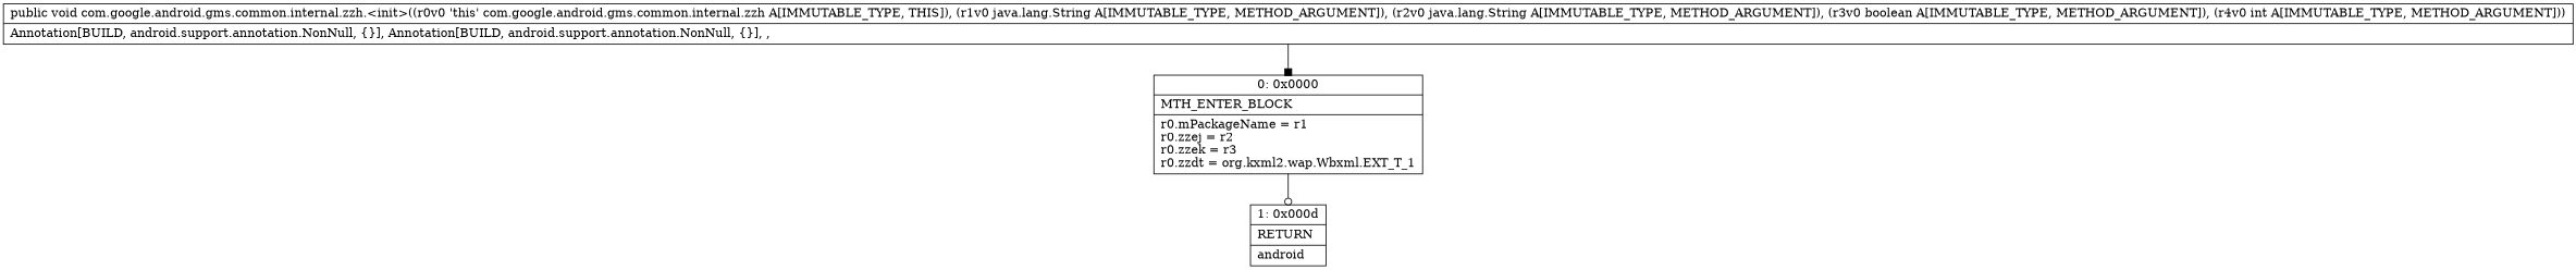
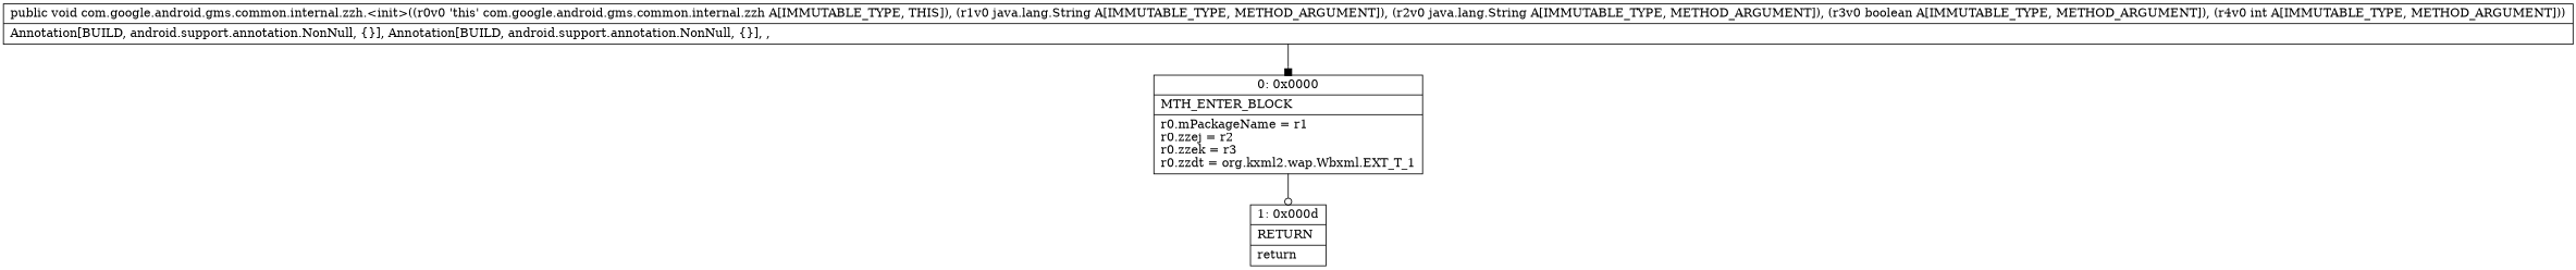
  digraph {
    node [shape=record]
    n1 [label="{0\:\ 0x0000|MTH_ENTER_BLOCK\l|r0.mPackageName = r1\lr0.zzej = r2\lr0.zzek = r3\lr0.zzdt = org.kxml2.wap.Wbxml.EXT_T_1\l}"]
-   n2 [label="{1\:\ 0x000d|RETURN\l|android\l}"]
+   n2 [label="{1\:\ 0x000d|RETURN\l|return\l}"]
    n3 [label="{public void com.google.android.gms.common.internal.zzh.\<init\>((r0v0 'this' com.google.android.gms.common.internal.zzh A[IMMUTABLE_TYPE, THIS]), (r1v0 java.lang.String A[IMMUTABLE_TYPE, METHOD_ARGUMENT]), (r2v0 java.lang.String A[IMMUTABLE_TYPE, METHOD_ARGUMENT]), (r3v0 boolean A[IMMUTABLE_TYPE, METHOD_ARGUMENT]), (r4v0 int A[IMMUTABLE_TYPE, METHOD_ARGUMENT]))  | Annotation[BUILD, android.support.annotation.NonNull, \{\}], Annotation[BUILD, android.support.annotation.NonNull, \{\}], , \l}"]
    n1 -> n2 [arrowhead=odot]
    n3 -> n1 [arrowhead=box]
  }
